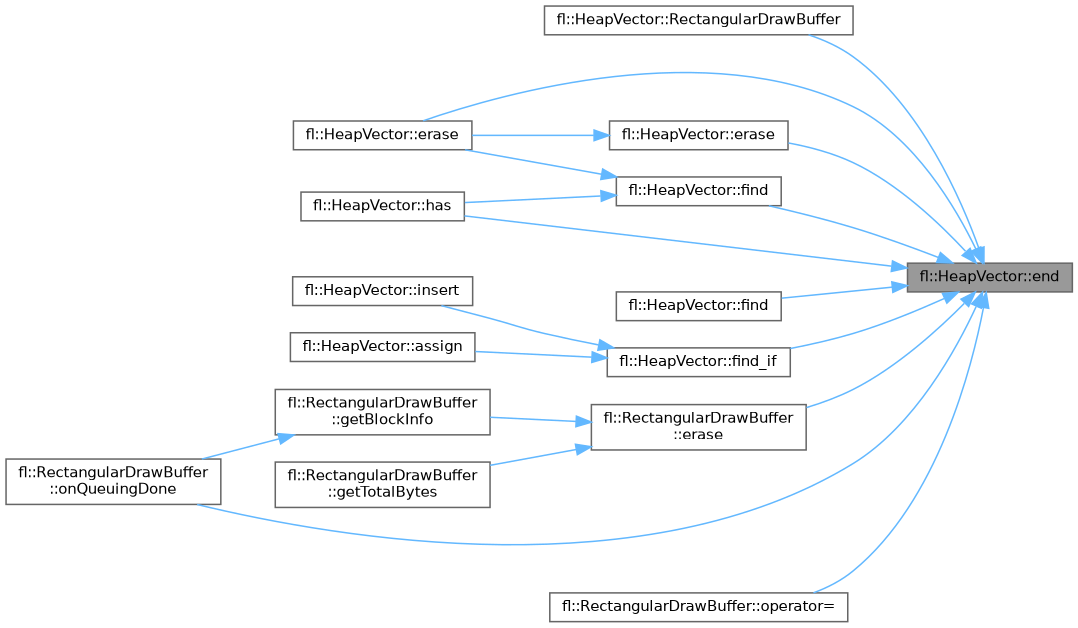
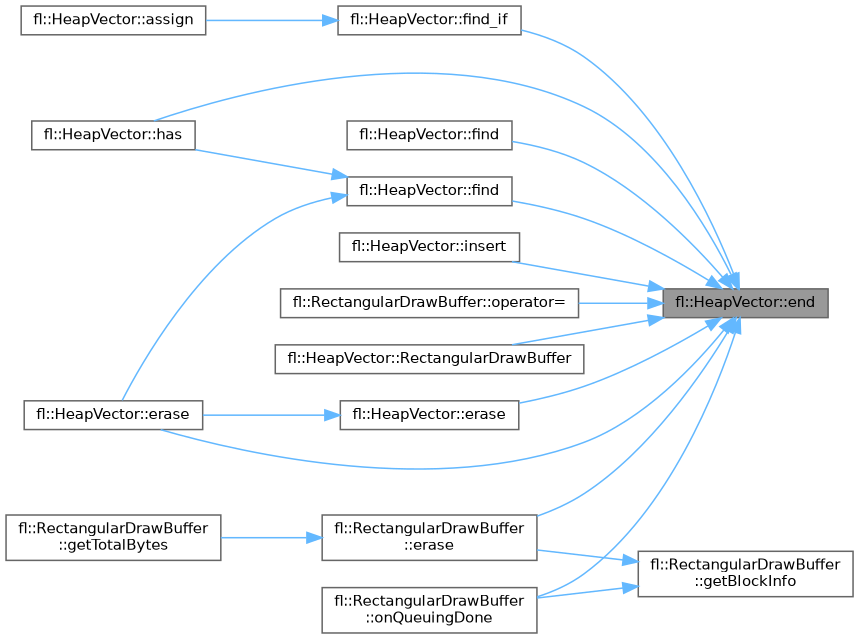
  digraph {
    rankdir=RL
    node [color=grey40 fillcolor=white fontname=Helvetica fontsize=10 shape=box style=filled]
    edge [color=steelblue1 dir=back fontname=Helvetica fontsize=10 labelfontname=Helvetica labelfontsize=10 style=solid]
    n1 [color=gray40 fillcolor=grey60 fontcolor=black height=0.2 label="fl::HeapVector::end" width=0.4]
    n2 [height=0.2 label="fl::HeapVector::RectangularDrawBuffer" width=0.4]
    n3 [height=0.2 label="fl::HeapVector::erase" width=0.4]
    n4 [height=0.2 label="fl::HeapVector::erase" width=0.4]
    n5 [height=0.2 label="fl::HeapVector::find" width=0.4]
    n6 [height=0.2 label="fl::HeapVector::has" width=0.4]
    n7 [height=0.2 label="fl::HeapVector::find" width=0.4]
    n8 [height=0.2 label="fl::HeapVector::find_if" width=0.4]
    n9 [height=0.2 label="fl::RectangularDrawBuffer\l::erase" width=0.4]
    n10 [height=0.2 label="fl::RectangularDrawBuffer\l::onQueuingDone" width=0.4]
    n11 [height=0.2 label="fl::HeapVector::insert" width=0.4]
    n12 [height=0.2 label="fl::RectangularDrawBuffer::operator=" width=0.4]
    n13 [height=0.2 label="fl::HeapVector::assign" width=0.4]
    n14 [height=0.2 label="fl::RectangularDrawBuffer\l::getBlockInfo" width=0.4]
    n15 [height=0.2 label="fl::RectangularDrawBuffer\l::getTotalBytes" width=0.4]
    n1 -> n2
    n1 -> n3
    n1 -> n4
    n1 -> n5
    n1 -> n6
    n1 -> n7
    n1 -> n8
    n1 -> n9
    n1 -> n10
-   n8 -> n11
+   n1 -> n11
    n1 -> n12
    n4 -> n3
    n5 -> n3
    n5 -> n6
    n8 -> n13
-   n9 -> n14
+   n14 -> n9
    n9 -> n15
    n14 -> n10
  }
